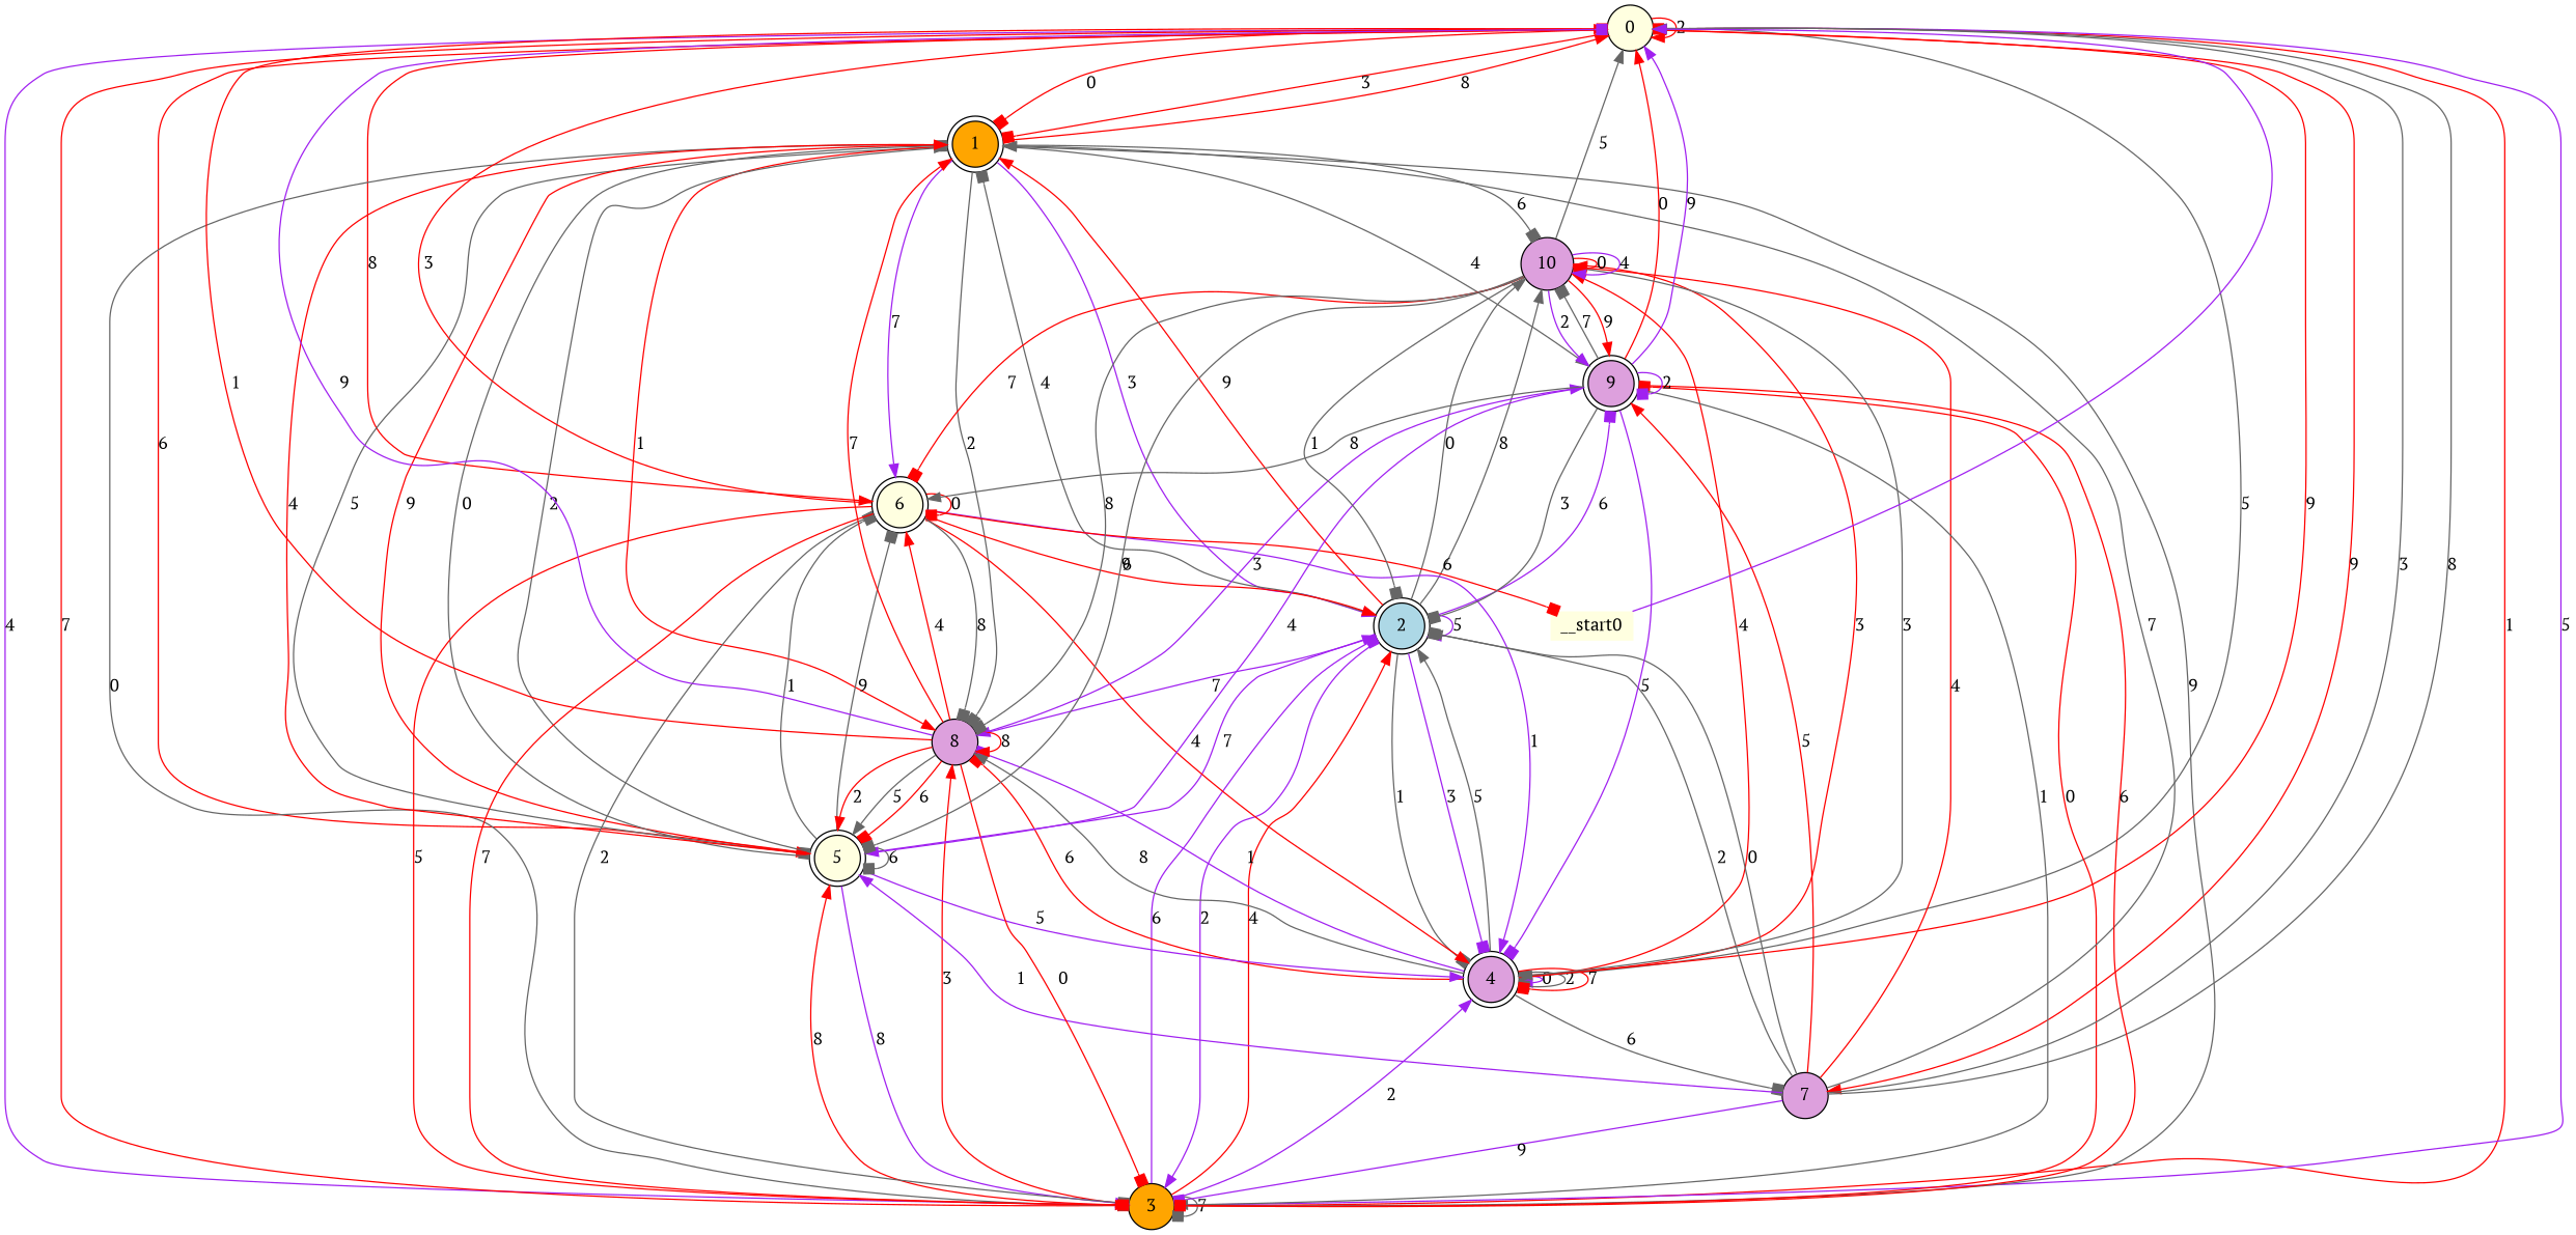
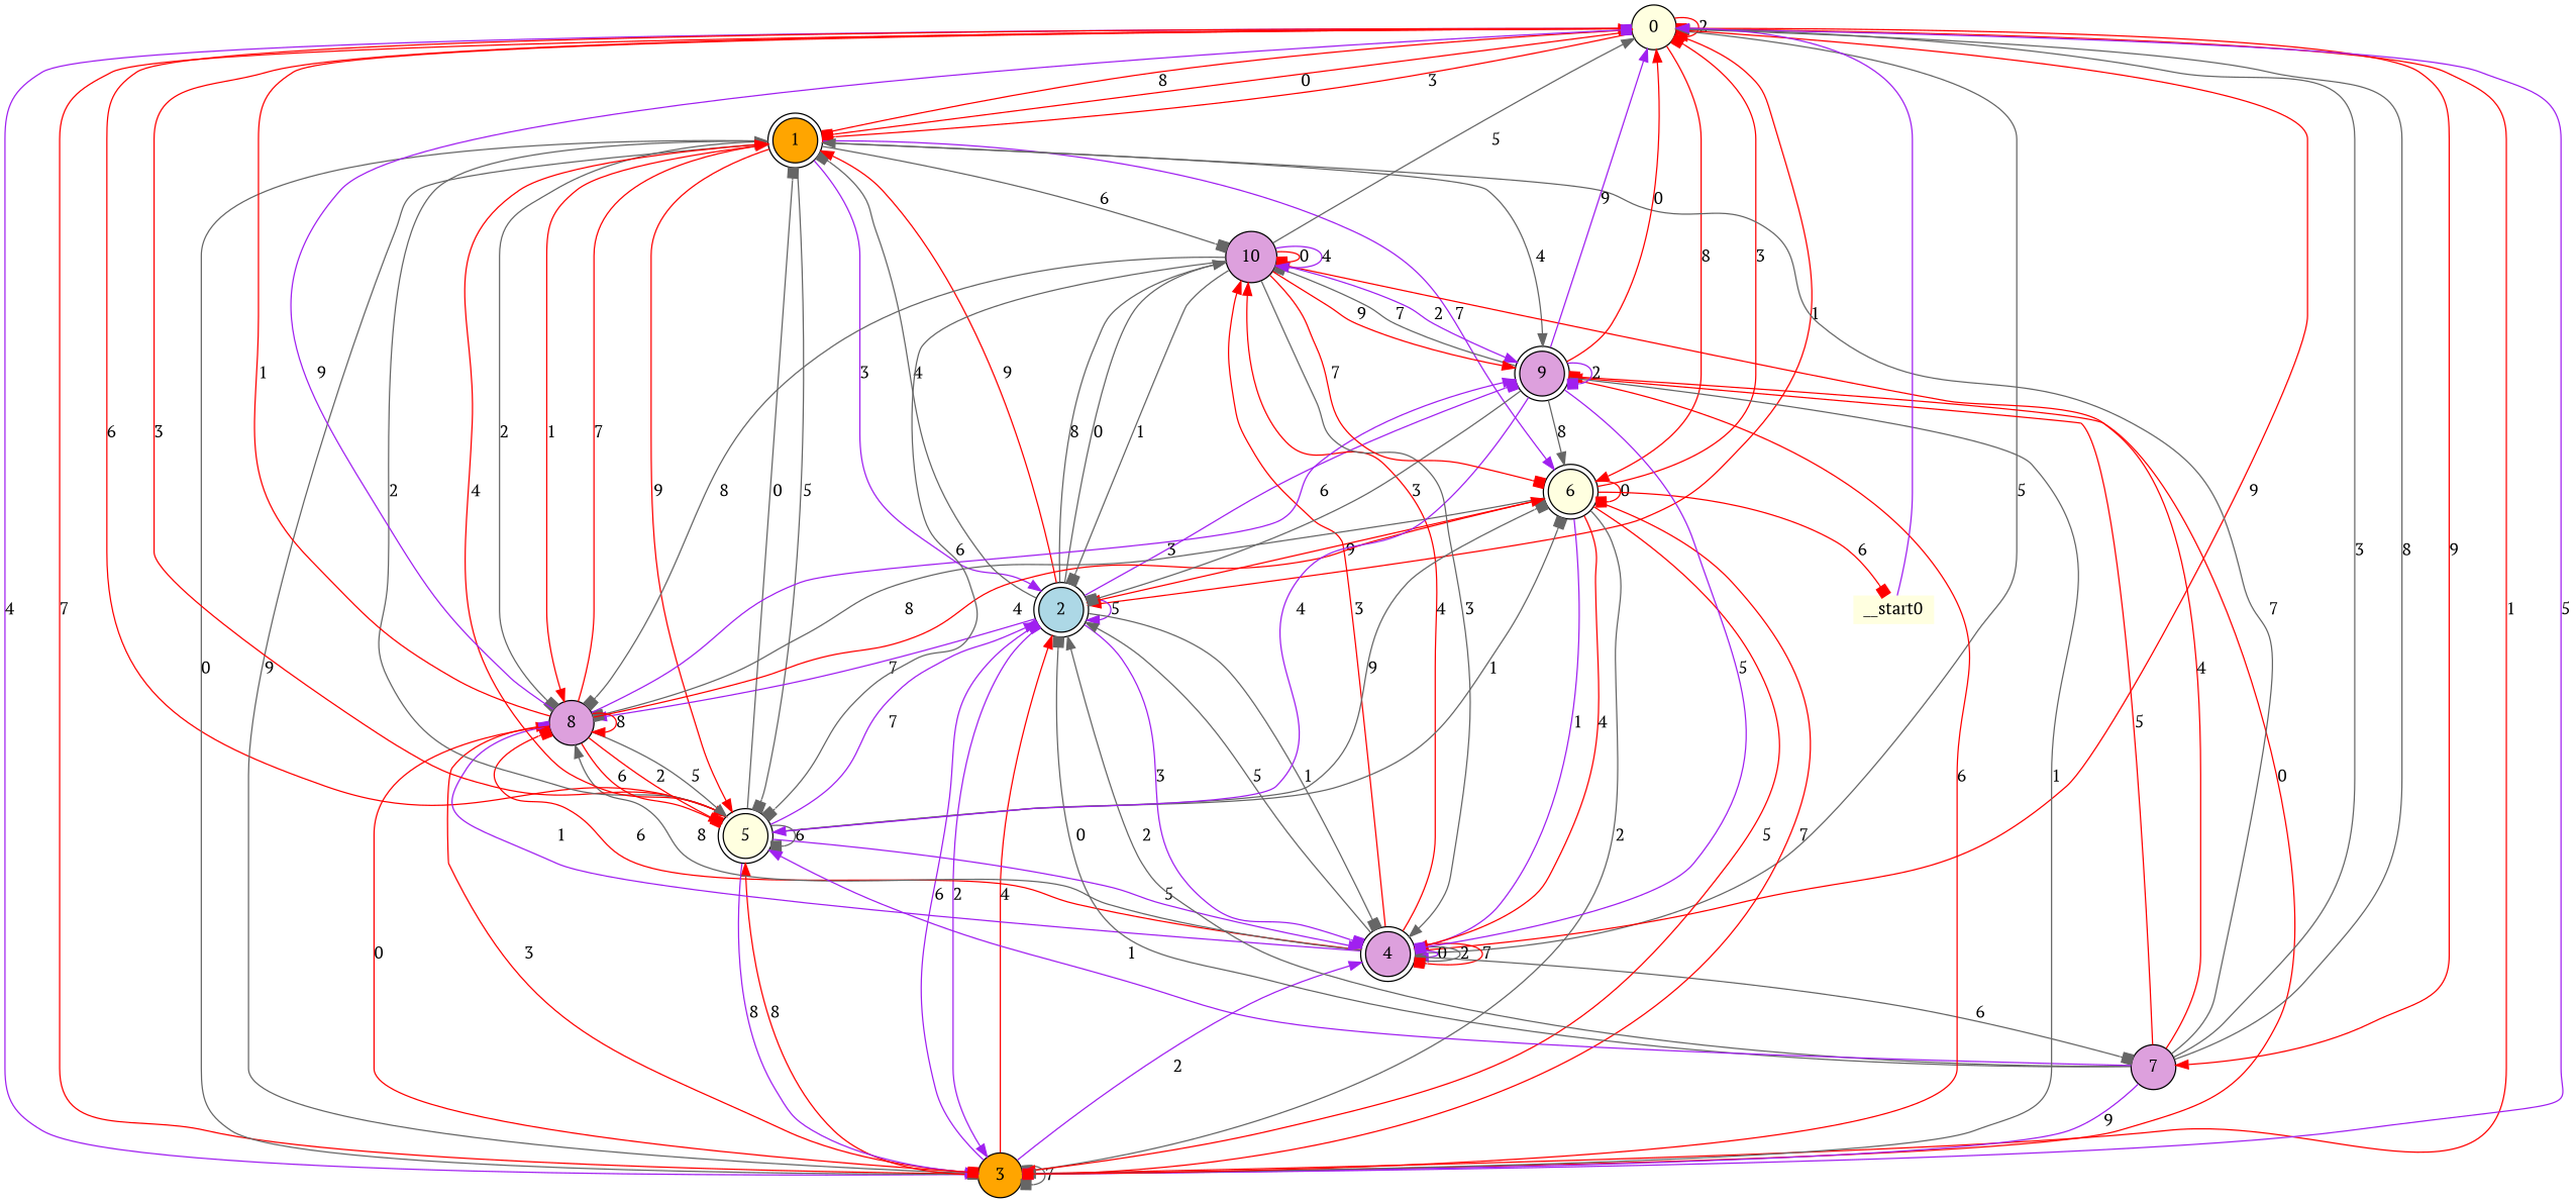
  digraph {
    fontname="PT Serif"
    node [fillcolor=plum fontname="PT Serif" shape=doublecircle style=filled]
    edge [arrowhead=normal color=red fontname="PT Serif"]
    n1 [fillcolor=lightyellow label=0 shape=circle]
    n2 [fillcolor=orange label=1]
    n3 [fillcolor=lightblue label=2]
    n4 [fillcolor=orange label=3 shape=circle]
    n5 [label=4]
    n6 [fillcolor=lightyellow label=5]
    n7 [fillcolor=lightyellow label=6]
    n8 [label=7 shape=circle]
    n9 [label=8 shape=circle]
    n10 [label=9]
    n11 [label=10 shape=circle]
    __start0 [fillcolor=lightyellow height=0 shape=none width=0]
    n1 -> n1 [label=2]
    n1 -> n2 [arrowhead=box label=0]
    n1 -> n2 [arrowhead=box label=3]
+   n1 -> n3 [label=1]
    n1 -> n4 [color=purple label=4]
    n1 -> n4 [arrowhead=box label=7]
    n1 -> n5 [arrowhead=box color=gray40 label=5]
    n1 -> n6 [label=6]
    n1 -> n7 [label=8]
    n1 -> n8 [label=9]
    n2 -> n1 [label=8]
    n2 -> n3 [color=purple label=3]
    n2 -> n4 [arrowhead=box color=gray40 label=0]
    n2 -> n6 [arrowhead=box color=gray40 label=5]
    n2 -> n6 [label=9]
    n2 -> n7 [color=purple label=7]
    n2 -> n9 [label=1]
    n2 -> n9 [arrowhead=box color=gray40 label=2]
    n2 -> n10 [color=gray40 label=4]
    n2 -> n11 [arrowhead=box color=gray40 label=6]
    n3 -> n2 [arrowhead=box color=gray40 label=4]
    n3 -> n2 [label=9]
    n3 -> n3 [color=purple label=5]
    n3 -> n4 [color=purple label=2]
    n3 -> n5 [arrowhead=box color=gray40 label=1]
    n3 -> n5 [arrowhead=box color=purple label=3]
    n3 -> n9 [color=purple label=7]
    n3 -> n10 [arrowhead=box color=purple label=6]
    n3 -> n11 [color=gray40 label=0]
    n3 -> n11 [color=gray40 label=8]
    n4 -> n1 [arrowhead=box label=1]
    n4 -> n1 [color=purple label=5]
    n4 -> n2 [color=gray40 label=9]
    n4 -> n3 [label=4]
    n4 -> n3 [arrowhead=box color=purple label=6]
    n4 -> n4 [arrowhead=box color=gray40 label=7]
    n4 -> n5 [color=purple label=2]
    n4 -> n6 [label=8]
    n4 -> n9 [label=3]
    n4 -> n10 [arrowhead=box label=0]
    n5 -> n1 [label=9]
    n5 -> n3 [color=gray40 label=5]
    n5 -> n5 [color=purple label=0]
    n5 -> n5 [arrowhead=box color=gray40 label=2]
    n5 -> n5 [arrowhead=box label=7]
    n5 -> n8 [arrowhead=box color=gray40 label=6]
    n5 -> n9 [arrowhead=box color=purple label=1]
    n5 -> n9 [arrowhead=box label=6]
    n5 -> n9 [color=gray40 label=8]
    n5 -> n11 [label=3]
    n5 -> n11 [label=4]
+   n6 -> n1 [label=3]
    n6 -> n2 [arrowhead=box color=gray40 label=0]
    n6 -> n2 [color=gray40 label=2]
    n6 -> n2 [label=4]
    n6 -> n3 [color=purple label=7]
    n6 -> n4 [color=purple label=8]
    n6 -> n5 [color=purple label=5]
    n6 -> n6 [arrowhead=box color=gray40 label=6]
    n6 -> n7 [arrowhead=box color=gray40 label=1]
    n6 -> n7 [arrowhead=box color=gray40 label=9]
    n7 -> n1 [arrowhead=box label=3]
    n7 -> n3 [label=9]
    n7 -> n4 [arrowhead=box color=gray40 label=2]
    n7 -> n4 [label=5]
    n7 -> n4 [arrowhead=box label=7]
    n7 -> n5 [color=purple label=1]
    n7 -> n5 [label=4]
    n7 -> n7 [arrowhead=box label=0]
    n7 -> n9 [arrowhead=box color=gray40 label=8]
    n7 -> __start0 [arrowhead=box label=6]
    n8 -> n1 [color=gray40 label=3]
    n8 -> n1 [color=gray40 label=8]
    n8 -> n2 [color=gray40 label=7]
    n8 -> n3 [arrowhead=box color=gray40 label=0]
    n8 -> n3 [color=gray40 label=2]
    n8 -> n4 [arrowhead=box color=purple label=9]
    n8 -> n6 [color=purple label=1]
    n8 -> n10 [label=5]
    n8 -> n11 [label=4]
    n9 -> n1 [label=1]
    n9 -> n1 [arrowhead=box color=purple label=9]
    n9 -> n2 [label=7]
    n9 -> n4 [arrowhead=box label=0]
    n9 -> n6 [label=2]
    n9 -> n6 [color=gray40 label=5]
    n9 -> n6 [arrowhead=box label=6]
    n9 -> n7 [label=4]
    n9 -> n9 [label=8]
    n9 -> n10 [color=purple label=3]
    n10 -> n1 [label=0]
    n10 -> n1 [color=purple label=9]
    n10 -> n3 [arrowhead=box color=gray40 label=3]
    n10 -> n4 [color=gray40 label=1]
    n10 -> n4 [arrowhead=box label=6]
    n10 -> n5 [arrowhead=box color=purple label=5]
    n10 -> n6 [color=purple label=4]
    n10 -> n7 [color=gray40 label=8]
    n10 -> n10 [arrowhead=box color=purple label=2]
    n10 -> n11 [arrowhead=box color=gray40 label=7]
    n11 -> n1 [color=gray40 label=5]
    n11 -> n3 [arrowhead=box color=gray40 label=1]
    n11 -> n5 [color=gray40 label=3]
    n11 -> n6 [arrowhead=box color=gray40 label=6]
    n11 -> n7 [arrowhead=box label=7]
    n11 -> n9 [arrowhead=box color=gray40 label=8]
    n11 -> n10 [color=purple label=2]
    n11 -> n10 [label=9]
    n11 -> n11 [arrowhead=box label=0]
    n11 -> n11 [color=purple label=4]
    __start0 -> n1 [color=purple]
  }
